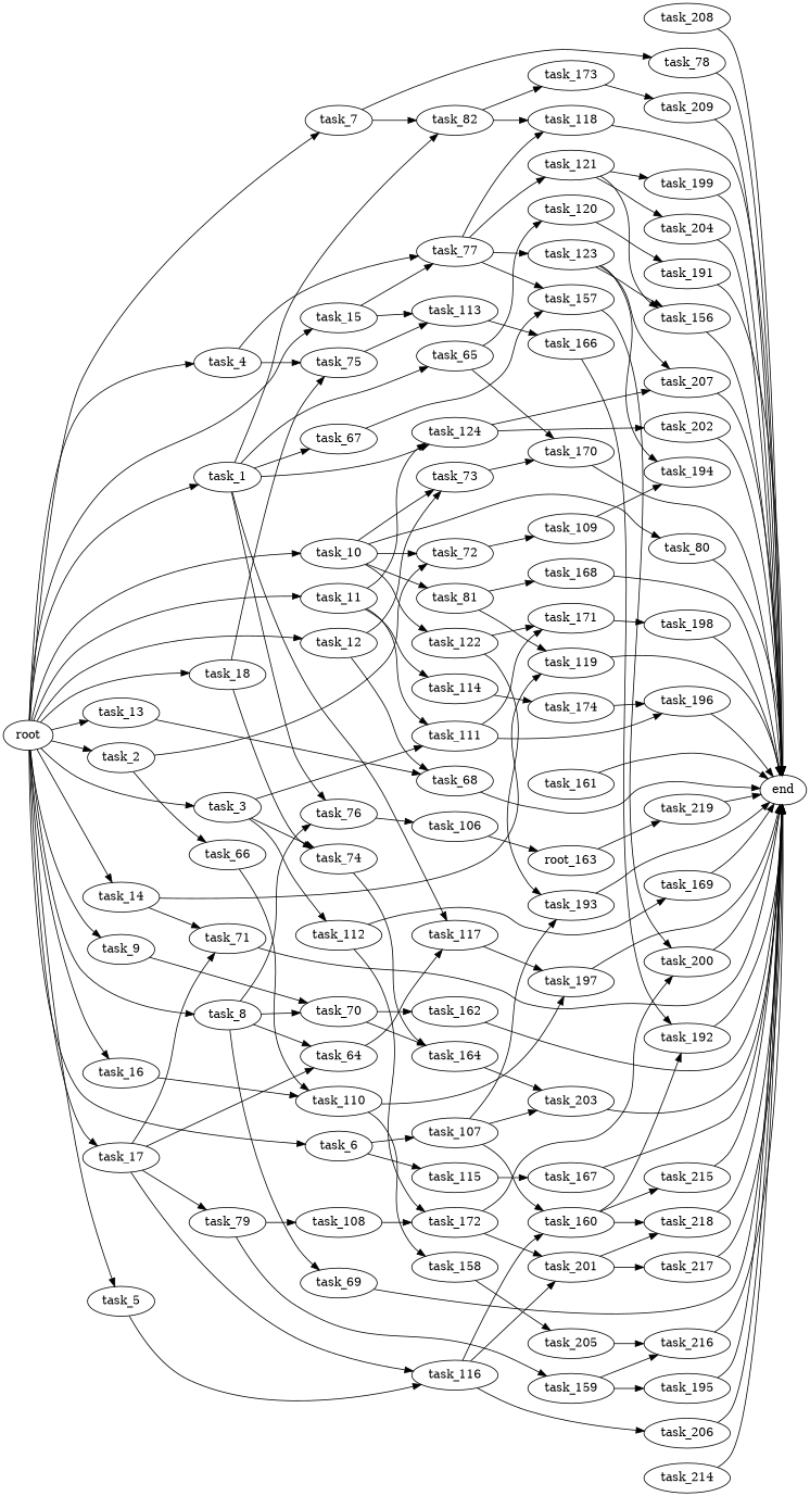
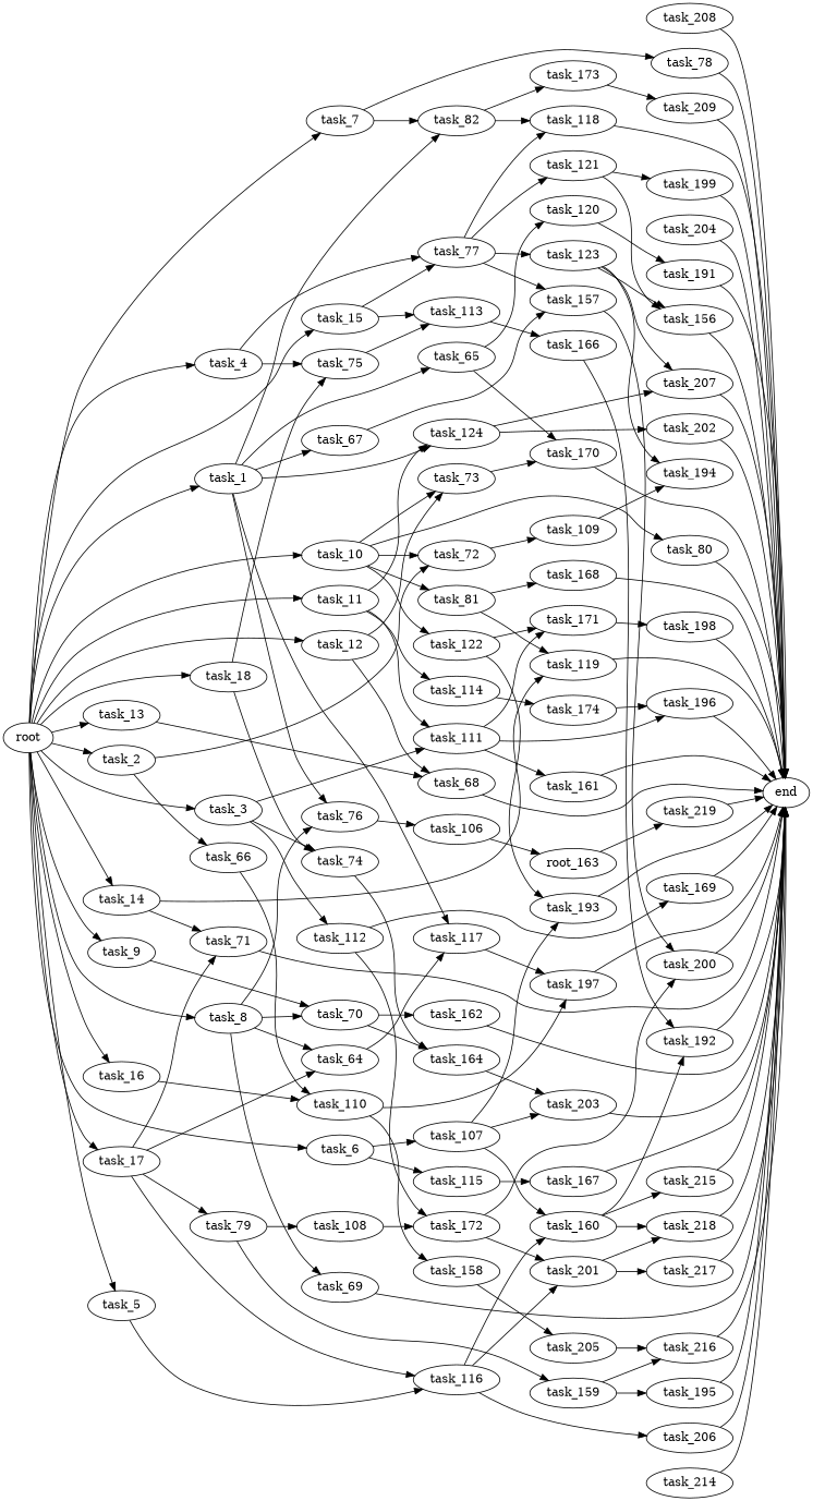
  digraph {
    rankdir=LR
    task_116
    task_206
    task_160
    task_201
    end
    task_192
    task_218
    task_215
    task_217
    n10 [label=root_163]
    task_219
    task_15
    task_77
    task_113
    task_121
    task_118
    task_157
    task_123
    task_166
    task_169
    task_207
    task_161
    task_7
    task_82
    task_78
    task_173
    task_119
    task_191
    task_79
    task_159
    task_108
    task_216
    task_195
    task_172
    task_75
    task_214
    task_106
    task_204
    task_117
    task_197
    task_196
    task_9
    task_70
    task_164
    task_162
    task_199
    task_112
    task_200
    task_156
    task_203
    task_73
    task_170
    task_64
    task_194
    task_198
    task_65
    task_120
    task_18
    task_74
    task_68
    task_209
    task_115
    task_167
    task_1
    task_67
    task_124
    task_76
    task_202
    task_109
    task_69
    task_171
    task_208
    task_80
    task_168
    task_66
    task_110
    task_158
    task_205
    task_11
    task_114
    task_111
    task_174
    task_4
    task_10
    task_81
    task_72
    task_122
    task_193
    task_71
    task_14
    task_12
    task_13
    task_3
    task_5
    task_6
    task_107
    task_2
    task_17
    root
    task_8
    task_16
    task_116 -> task_206
    task_116 -> task_160
    task_116 -> task_201
    task_206 -> end
    task_160 -> task_192
    task_160 -> task_218
    task_160 -> task_215
    task_201 -> task_218
    task_201 -> task_217
    task_192 -> end
    task_218 -> end
    task_215 -> end
    task_217 -> end
    n10 -> task_219
    task_219 -> end
    task_15 -> task_77
    task_15 -> task_113
    task_77 -> task_121
    task_77 -> task_118
    task_77 -> task_157
    task_77 -> task_123
    task_113 -> task_166
-   task_121 -> task_204
    task_121 -> task_199
    task_121 -> task_156
    task_118 -> end
    task_157 -> task_200
    task_123 -> task_207
    task_123 -> task_156
    task_123 -> task_194
    task_166 -> task_192
    task_169 -> end
    task_207 -> end
    task_161 -> end
    task_7 -> task_82
    task_7 -> task_78
    task_82 -> task_118
    task_82 -> task_173
    task_78 -> end
    task_173 -> task_209
    task_119 -> end
    task_191 -> end
    task_79 -> task_159
    task_79 -> task_108
    task_159 -> task_216
    task_159 -> task_195
    task_108 -> task_172
    task_216 -> end
    task_195 -> end
    task_172 -> task_201
    task_172 -> task_200
    task_75 -> task_113
    task_214 -> end
    task_106 -> n10
    task_204 -> end
    task_117 -> task_197
    task_197 -> end
    task_196 -> end
    task_9 -> task_70
    task_70 -> task_164
    task_70 -> task_162
    task_164 -> task_203
    task_162 -> end
    task_199 -> end
    task_112 -> task_169
    task_112 -> task_172
    task_200 -> end
    task_156 -> end
    task_203 -> end
    task_73 -> task_170
    task_170 -> end
    task_64 -> task_117
    task_198 -> end
    task_65 -> task_170
    task_65 -> task_120
    task_120 -> task_191
    task_18 -> task_75
    task_18 -> task_74
    task_74 -> task_164
    task_68 -> end
    task_209 -> end
    task_115 -> task_167
    task_167 -> end
    task_1 -> task_82
    task_1 -> task_117
    task_1 -> task_65
    task_1 -> task_67
    task_1 -> task_124
    task_1 -> task_76
    task_67 -> task_157
    task_124 -> task_207
    task_124 -> task_202
    task_76 -> task_106
    task_202 -> end
    task_109 -> task_194
    task_69 -> end
    task_171 -> task_198
    task_208 -> end
    task_80 -> end
    task_168 -> end
    task_66 -> task_110
    task_110 -> task_197
    task_110 -> task_158
    task_158 -> task_205
    task_205 -> task_216
    task_11 -> task_124
    task_11 -> task_114
    task_11 -> task_111
    task_114 -> task_174
+   task_111 -> task_161
    task_111 -> task_196
    task_111 -> task_171
    task_174 -> task_196
    task_4 -> task_77
    task_4 -> task_75
    task_10 -> task_73
    task_10 -> task_80
    task_10 -> task_81
    task_10 -> task_72
    task_10 -> task_122
    task_81 -> task_119
    task_81 -> task_168
    task_72 -> task_109
    task_122 -> task_171
    task_122 -> task_193
    task_193 -> end
    task_71 -> end
    task_14 -> task_119
    task_14 -> task_71
    task_12 -> task_73
    task_12 -> task_68
    task_13 -> task_68
    task_3 -> task_112
    task_3 -> task_74
    task_3 -> task_111
    task_5 -> task_116
    task_6 -> task_115
    task_6 -> task_107
    task_107 -> task_160
    task_107 -> task_203
    task_107 -> task_193
    task_2 -> task_66
    task_2 -> task_72
    task_17 -> task_116
    task_17 -> task_79
    task_17 -> task_64
    task_17 -> task_71
    root -> task_15
    root -> task_7
    root -> task_9
    root -> task_18
    root -> task_1
    root -> task_11
    root -> task_4
    root -> task_10
    root -> task_14
    root -> task_12
    root -> task_13
    root -> task_3
    root -> task_5
    root -> task_6
    root -> task_2
    root -> task_17
    root -> task_8
    root -> task_16
    task_8 -> task_70
    task_8 -> task_64
    task_8 -> task_76
    task_8 -> task_69
    task_16 -> task_110
  }
